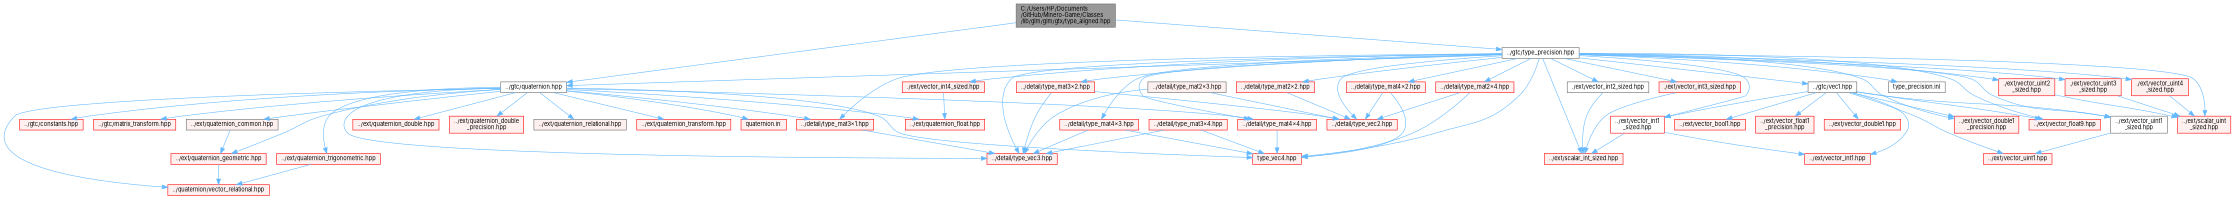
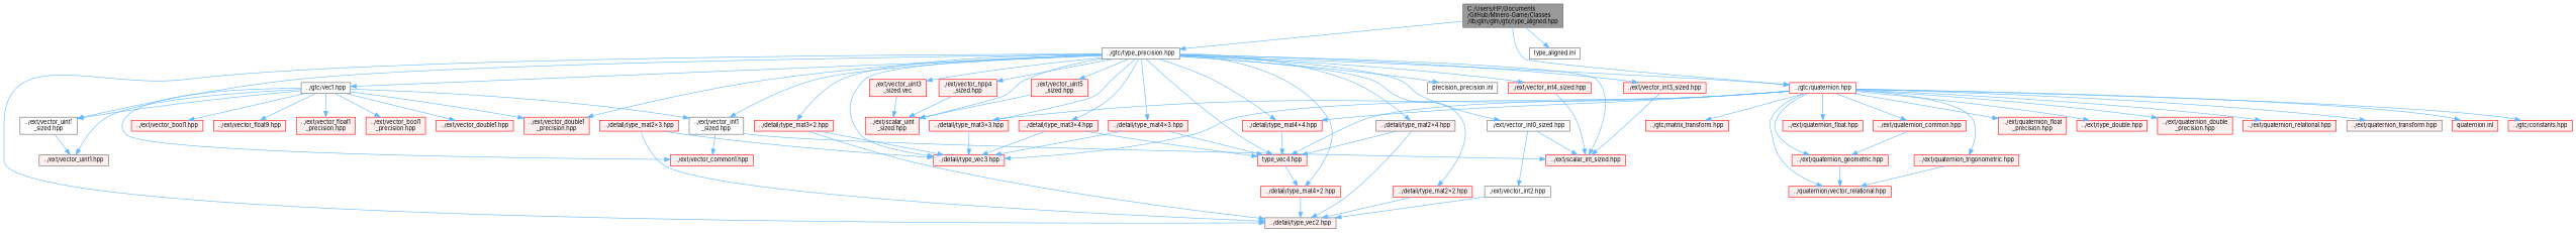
  digraph {
    fontname=Inter
    node [color=red fillcolor="#FFF0F0" fontname=Inter fontsize=10 shape=box style=filled]
    edge [color=steelblue1 fontname=Inter fontsize=10 labelfontname=Helvetica labelfontsize=10 style=solid]
    n1 [color=gray40 fillcolor=grey60 fontcolor=black height=0.2 label="C:/Users/HP/Documents\l/GitHub/Minero-Game/Classes\l/lib/glm/glm/gtx/type_aligned.hpp" width=0.4]
    n2 [color=grey40 fillcolor=white height=0.2 label="../gtc/type_precision.hpp" width=0.4]
-   n3 [color=grey40 fillcolor=white height=0.2 label="../gtc/quaternion.hpp" width=0.4]
-   n5 [height=0.2 label="../detail/type_mat3x1.hpp" width=0.4]
+   n3 [fillcolor=white height=0.2 label="../gtc/quaternion.hpp" width=0.4]
+   n4 [color=grey40 fillcolor=white height=0.2 label="type_aligned.inl" width=0.4]
+   n5 [height=0.2 label="../detail/type_mat3x3.hpp" width=0.4]
    n6 [height=0.2 label="../detail/type_vec3.hpp" width=0.4]
    n7 [height=0.2 label="../detail/type_mat4x4.hpp" width=0.4]
    n8 [height=0.2 label="type_vec4.hpp" width=0.4]
    n9 [color=grey40 fillcolor=white height=0.2 label="../gtc/vec1.hpp" width=0.4]
-   n10 [fillcolor=white height=0.2 label="../ext/vector_int1\l_sized.hpp" width=0.4]
+   n10 [color=grey40 fillcolor=white height=0.2 label="../ext/vector_int1\l_sized.hpp" width=0.4]
    n11 [height=0.2 label="../ext/scalar_int_sized.hpp" width=0.4]
    n12 [color=grey40 fillcolor=white height=0.2 label="../ext/vector_uint1\l_sized.hpp" width=0.4]
    n13 [height=0.2 label="../ext/scalar_uint\l_sized.hpp" width=0.4]
-   n14 [color=grey40 fillcolor=white height=0.2 label="./ext/vector_int2_sized.hpp" width=0.4]
-   n15 [height=0.2 label="../detail/type_vec2.hpp" width=0.4]
+   n14 [color=grey40 fillcolor=white height=0.2 label="./ext/vector_int0_sized.hpp" width=0.4]
+   n15 [color=grey40 height=0.2 label="../detail/type_vec2.hpp" width=0.4]
    n16 [height=0.2 label="./ext/vector_int3_sized.hpp" width=0.4]
    n17 [height=0.2 label="./ext/vector_int4_sized.hpp" width=0.4]
-   n18 [height=0.2 label="./ext/vector_uint2\l_sized.hpp" width=0.4]
-   n19 [height=0.2 label="./ext/vector_uint3\l_sized.hpp" width=0.4]
-   n20 [height=0.2 label="./ext/vector_uint4\l_sized.hpp" width=0.4]
+   n18 [height=0.2 label="./ext/vector_uint5\l_sized.hpp" width=0.4]
+   n19 [height=0.2 label="./ext/vector_uint3\l_sized.vec" width=0.4]
+   n20 [height=0.2 label="./ext/vector_hpp4\l_sized.hpp" width=0.4]
    n21 [height=0.2 label="../detail/type_mat2x2.hpp" width=0.4]
-   n22 [height=0.2 label="../detail/type_mat2x4.hpp" width=0.4]
+   n22 [color=grey40 height=0.2 label="../detail/type_mat2x4.hpp" width=0.4]
    n23 [height=0.2 label="../detail/type_mat3x2.hpp" width=0.4]
    n24 [height=0.2 label="../detail/type_mat3x4.hpp" width=0.4]
    n25 [height=0.2 label="../detail/type_mat4x2.hpp" width=0.4]
    n26 [height=0.2 label="../detail/type_mat4x3.hpp" width=0.4]
-   n27 [color=grey40 fillcolor=white height=0.2 label="type_precision.inl" width=0.4]
+   n27 [color=grey40 fillcolor=white height=0.2 label="precision_precision.inl" width=0.4]
    n28 [height=0.2 label="../ext/vector_double1\l_precision.hpp" width=0.4]
    n29 [height=0.2 label="../gtc/constants.hpp" width=0.4]
    n30 [height=0.2 label="../gtc/matrix_transform.hpp" width=0.4]
    n31 [height=0.2 label="../quaternion/vector_relational.hpp" width=0.4]
-   n32 [color=grey40 height=0.2 label="../ext/quaternion_common.hpp" width=0.4]
+   n32 [height=0.2 label="../ext/quaternion_common.hpp" width=0.4]
    n33 [height=0.2 label="../ext/quaternion_geometric.hpp" width=0.4]
    n34 [height=0.2 label="../ext/quaternion_float.hpp" width=0.4]
-   n36 [height=0.2 label="../ext/quaternion_double.hpp" width=0.4]
+   n35 [height=0.2 label="../ext/quaternion_float\l_precision.hpp" width=0.4]
+   n36 [height=0.2 label="../ext/type_double.hpp" width=0.4]
    n37 [height=0.2 label="../ext/quaternion_double\l_precision.hpp" width=0.4]
-   n38 [color=grey40 height=0.2 label="../ext/quaternion_relational.hpp" width=0.4]
+   n38 [height=0.2 label="../ext/quaternion_relational.hpp" width=0.4]
    n39 [height=0.2 label="../ext/quaternion_trigonometric.hpp" width=0.4]
-   n40 [height=0.2 label="../ext/quaternion_transform.hpp" width=0.4]
+   n40 [color=grey40 height=0.2 label="../ext/quaternion_transform.hpp" width=0.4]
    n41 [height=0.2 label="quaternion.inl" width=0.4]
    n42 [height=0.2 label="../ext/vector_bool1.hpp" width=0.4]
+   n43 [height=0.2 label="../ext/vector_bool1\l_precision.hpp" width=0.4]
    n44 [height=0.2 label="../ext/vector_float9.hpp" width=0.4]
    n45 [height=0.2 label="../ext/vector_float1\l_precision.hpp" width=0.4]
    n46 [height=0.2 label="../ext/vector_double1.hpp" width=0.4]
-   n47 [height=0.2 label="../ext/vector_int1.hpp" width=0.4]
-   n48 [height=0.2 label="../ext/vector_uint1.hpp" width=0.4]
-   n50 [color=grey40 height=0.2 label="../detail/type_mat2x3.hpp" width=0.4]
+   n47 [height=0.2 label="../ext/vector_common1.hpp" width=0.4]
+   n48 [color=grey40 height=0.2 label="../ext/vector_uint1.hpp" width=0.4]
+   n49 [color=grey40 fillcolor=white height=0.2 label="./ext/vector_int2.hpp" width=0.4]
+   n50 [height=0.2 label="../detail/type_mat2x3.hpp" width=0.4]
    n1 -> n2
    n1 -> n3
+   n1 -> n4
    n2 -> n3
    n2 -> n5
    n2 -> n6
    n2 -> n7
    n2 -> n8
    n2 -> n9
    n2 -> n10
    n2 -> n11
    n2 -> n12
    n2 -> n13
    n2 -> n14
    n2 -> n15
    n2 -> n16
    n2 -> n17
    n2 -> n18
    n2 -> n19
    n2 -> n20
    n2 -> n21
    n2 -> n22
    n2 -> n23
-   n2 -> n44
+   n2 -> n24
    n2 -> n25
    n2 -> n26
    n2 -> n27
    n2 -> n28
    n3 -> n5
    n3 -> n6
    n3 -> n7
    n3 -> n8
    n3 -> n29
    n3 -> n30
    n3 -> n31
    n3 -> n32
    n3 -> n33
    n3 -> n34
+   n3 -> n35
    n3 -> n36
    n3 -> n37
    n3 -> n38
    n3 -> n39
    n3 -> n40
    n3 -> n41
    n5 -> n6
    n7 -> n8
    n9 -> n10
    n9 -> n12
    n9 -> n28
    n9 -> n42
+   n9 -> n43
    n9 -> n44
    n9 -> n45
    n9 -> n46
    n9 -> n47
    n9 -> n48
    n10 -> n11
    n10 -> n47
    n12 -> n48
    n14 -> n11
+   n14 -> n49
    n16 -> n11
-   n17 -> n34
+   n17 -> n11
    n18 -> n13
    n19 -> n13
    n20 -> n13
    n21 -> n15
    n22 -> n8
    n22 -> n15
    n23 -> n6
    n23 -> n15
    n24 -> n6
    n24 -> n8
-   n25 -> n8
+   n8 -> n25
    n25 -> n15
    n26 -> n6
    n26 -> n8
    n32 -> n33
    n33 -> n31
    n39 -> n31
+   n49 -> n15
    n50 -> n6
    n50 -> n15
  }
